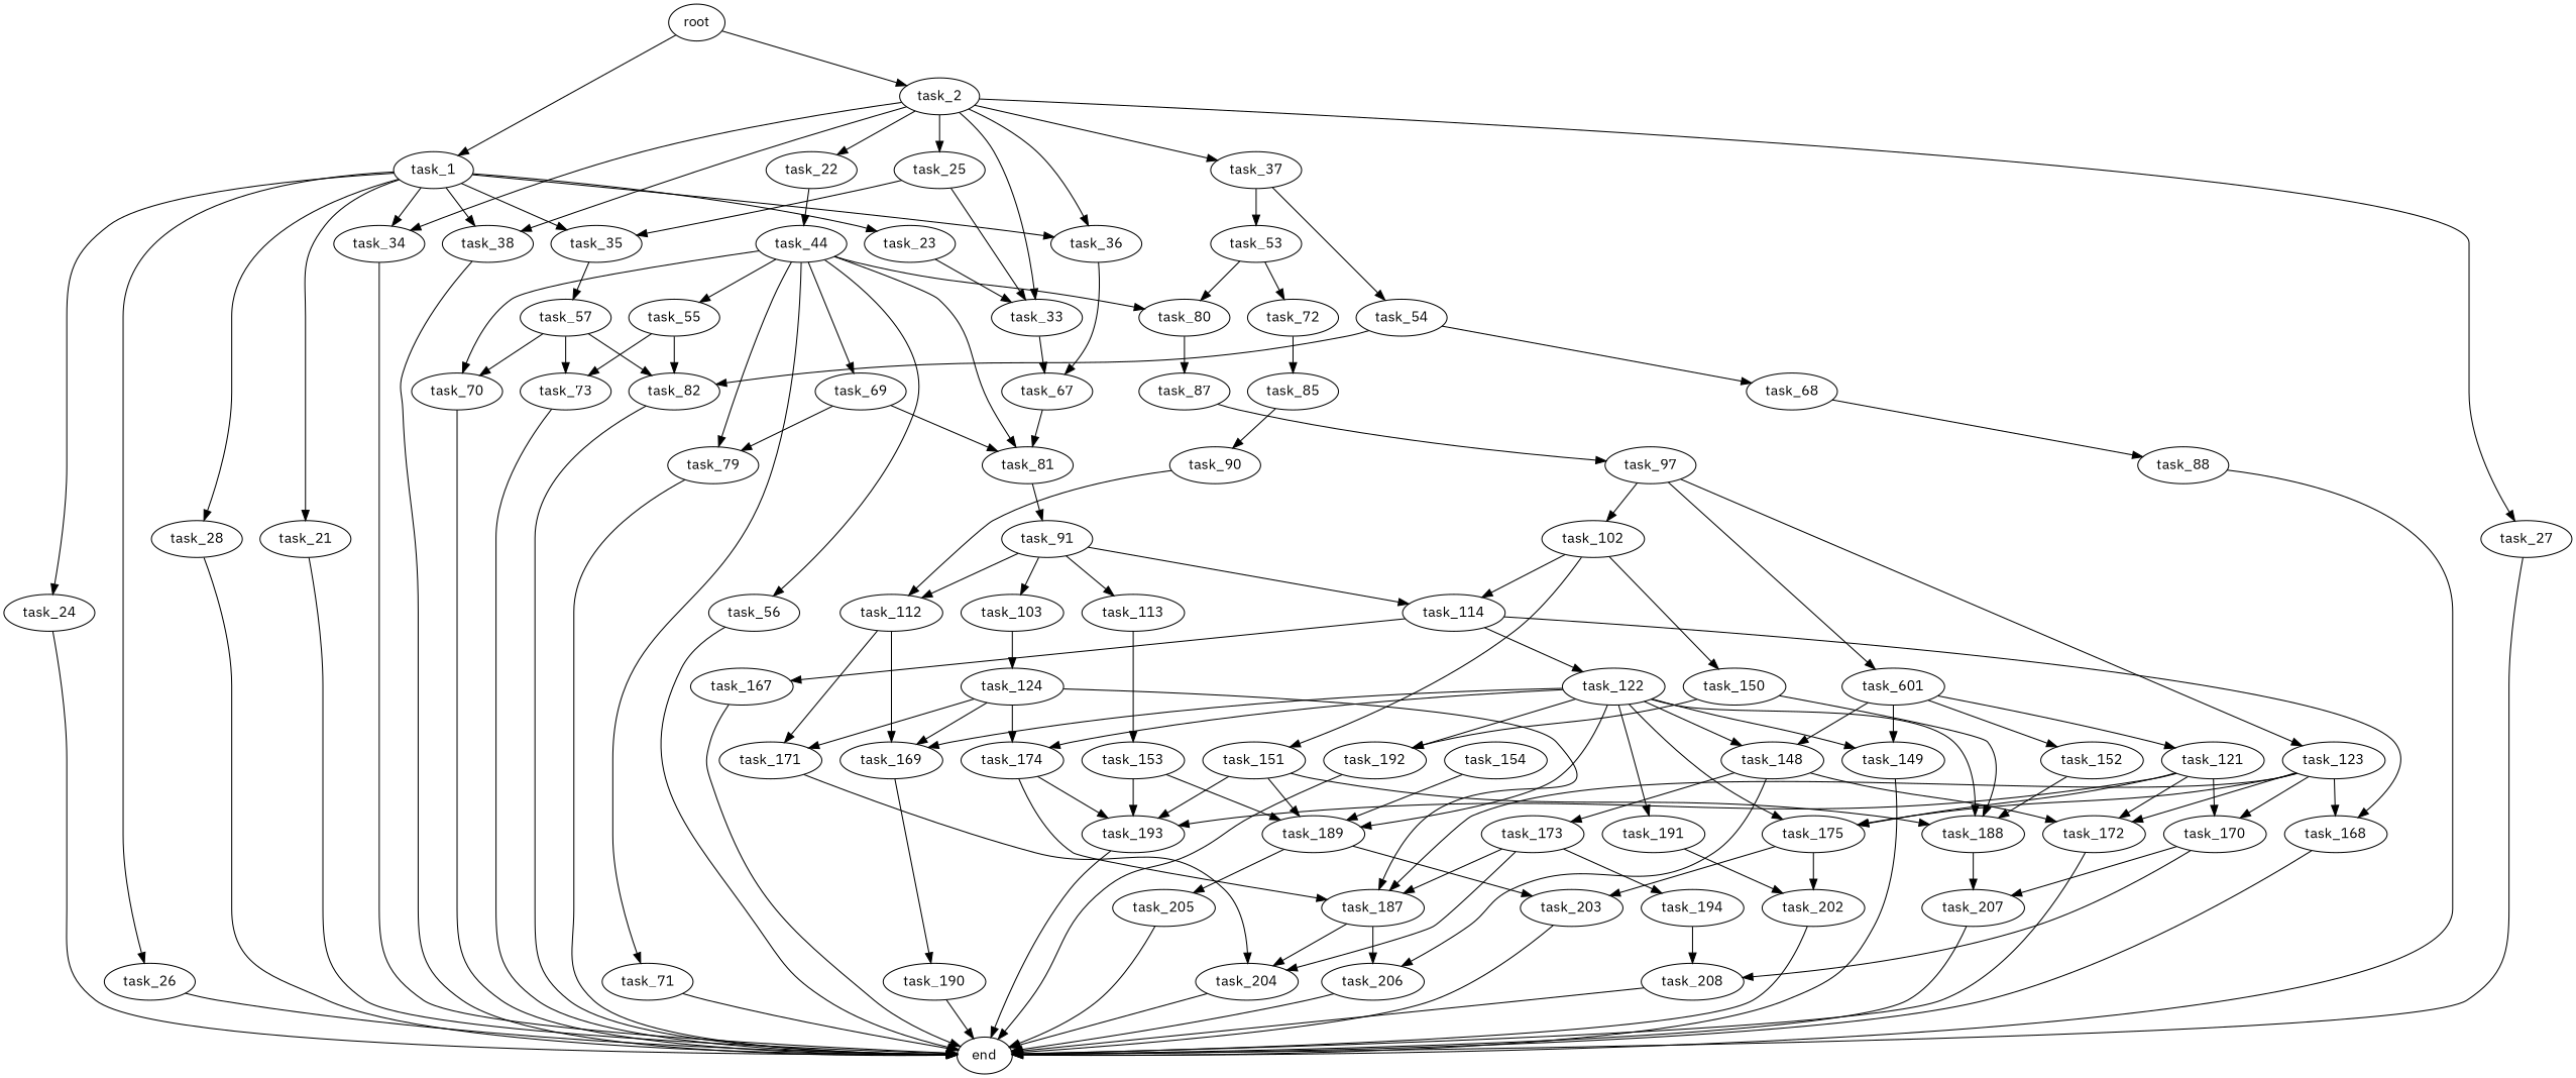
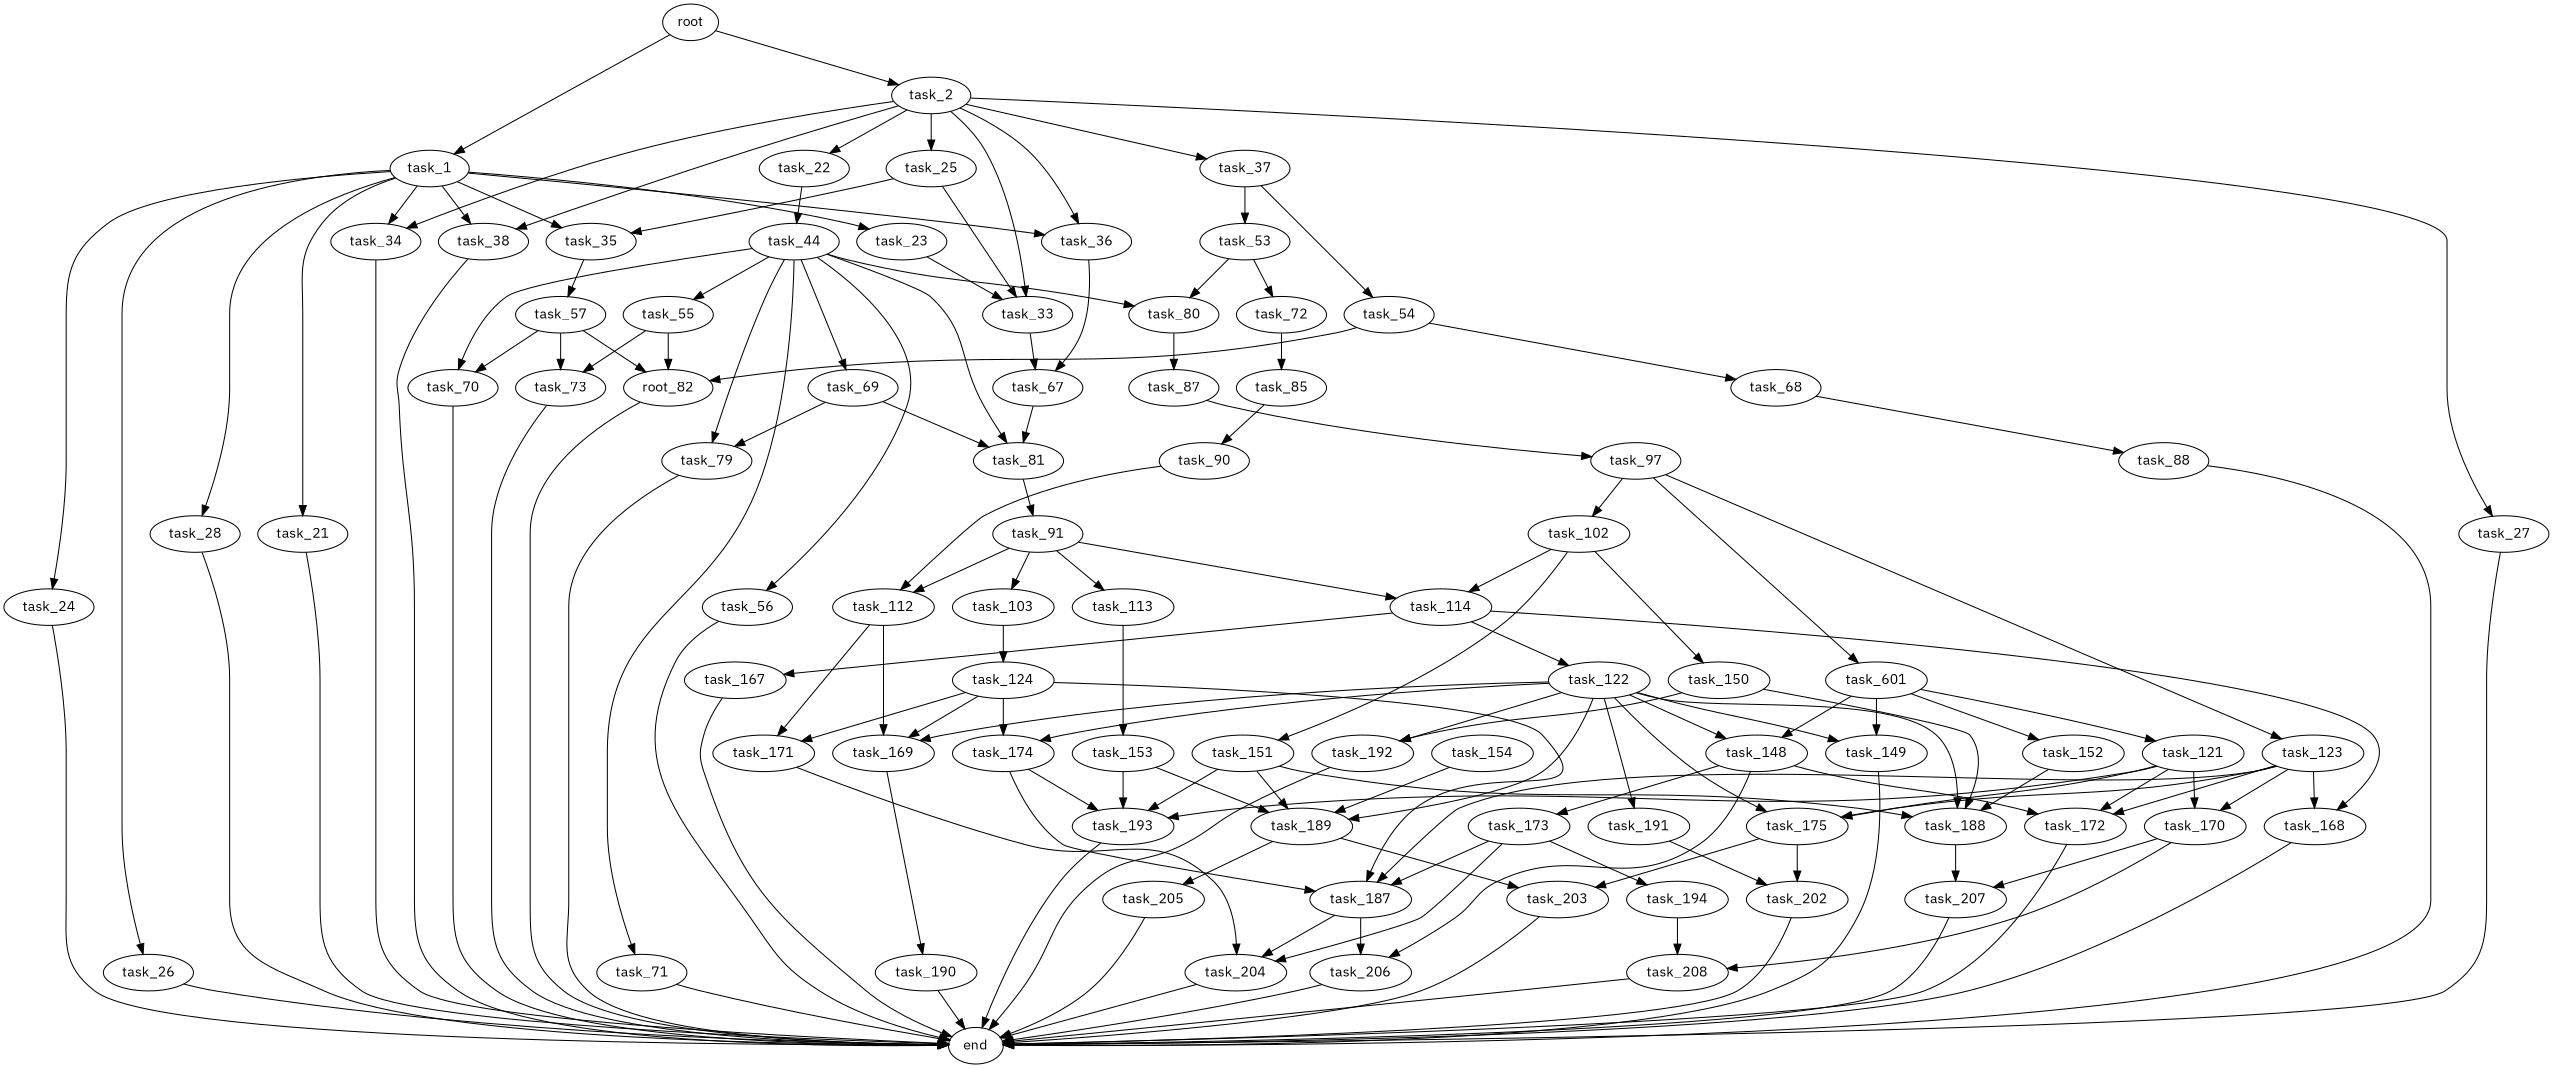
  digraph {
    fontname="IBM Plex Sans"
    node [fontname="IBM Plex Sans"]
    edge [fontname="IBM Plex Sans"]
    root
    task_1
    task_2
    task_21
    task_23
    task_24
    task_26
    task_28
    task_34
    task_35
    task_36
    task_38
    task_22
    task_25
    task_27
    task_33
    task_37
    end
    task_57
    task_67
    task_44
    task_53
    task_54
    task_70
-   task_82
+   task_82 [label=root_82]
    task_73
    task_81
    task_55
    task_56
    task_69
    task_71
    task_79
    task_80
    task_72
    task_68
    task_87
    task_91
    task_85
    task_88
    task_97
    task_112
    task_103
    task_113
    task_114
    task_90
    n46 [label=task_601]
    task_102
    task_123
    task_169
    task_171
    task_124
    task_153
    task_122
    task_167
    task_168
    task_121
    task_148
    task_149
    task_152
    task_150
    task_151
    task_170
    task_172
    task_175
    task_187
    task_190
    task_204
    task_174
    task_193
    task_189
    task_188
    task_192
    task_191
    task_173
    task_206
    task_207
    task_208
    task_202
    task_203
    task_154
    task_194
    task_205
    root -> task_1
    root -> task_2
    task_1 -> task_21
    task_1 -> task_23
    task_1 -> task_24
    task_1 -> task_26
    task_1 -> task_28
    task_1 -> task_34
    task_1 -> task_35
    task_1 -> task_36
    task_1 -> task_38
    task_2 -> task_34
    task_2 -> task_36
    task_2 -> task_38
    task_2 -> task_22
    task_2 -> task_25
    task_2 -> task_27
    task_2 -> task_33
    task_2 -> task_37
    task_21 -> end
    task_23 -> task_33
    task_24 -> end
    task_26 -> end
    task_28 -> end
    task_34 -> end
    task_35 -> task_57
    task_36 -> task_67
    task_38 -> end
    task_22 -> task_44
    task_25 -> task_35
    task_25 -> task_33
    task_27 -> end
    task_33 -> task_67
    task_37 -> task_53
    task_37 -> task_54
    task_57 -> task_70
    task_57 -> task_82
    task_57 -> task_73
    task_67 -> task_81
    task_44 -> task_70
    task_44 -> task_81
    task_44 -> task_55
    task_44 -> task_56
    task_44 -> task_69
    task_44 -> task_71
    task_44 -> task_79
    task_44 -> task_80
    task_53 -> task_80
    task_53 -> task_72
    task_54 -> task_82
    task_54 -> task_68
    task_70 -> end
    task_82 -> end
    task_73 -> end
    task_81 -> task_91
    task_55 -> task_82
    task_55 -> task_73
    task_56 -> end
    task_69 -> task_81
    task_69 -> task_79
    task_71 -> end
    task_79 -> end
    task_80 -> task_87
    task_72 -> task_85
    task_68 -> task_88
    task_87 -> task_97
    task_91 -> task_112
    task_91 -> task_103
    task_91 -> task_113
    task_91 -> task_114
    task_85 -> task_90
    task_88 -> end
    task_97 -> n46
    task_97 -> task_102
    task_97 -> task_123
    task_112 -> task_169
    task_112 -> task_171
    task_103 -> task_124
    task_113 -> task_153
    task_114 -> task_122
    task_114 -> task_167
    task_114 -> task_168
    task_90 -> task_112
    n46 -> task_121
    n46 -> task_148
    n46 -> task_149
    n46 -> task_152
    task_102 -> task_114
    task_102 -> task_150
    task_102 -> task_151
    task_123 -> task_168
    task_123 -> task_170
    task_123 -> task_172
    task_123 -> task_175
    task_123 -> task_187
    task_169 -> task_190
    task_171 -> task_204
    task_124 -> task_169
    task_124 -> task_171
    task_124 -> task_187
    task_124 -> task_174
    task_153 -> task_193
    task_153 -> task_189
    task_122 -> task_169
    task_122 -> task_148
    task_122 -> task_149
    task_122 -> task_175
    task_122 -> task_174
    task_122 -> task_189
    task_122 -> task_188
    task_122 -> task_192
    task_122 -> task_191
    task_167 -> end
    task_168 -> end
    task_121 -> task_170
    task_121 -> task_172
    task_121 -> task_175
    task_121 -> task_193
    task_148 -> task_172
    task_148 -> task_173
    task_148 -> task_206
    task_149 -> end
    task_152 -> task_188
    task_150 -> task_188
    task_150 -> task_192
    task_151 -> task_193
    task_151 -> task_189
    task_151 -> task_188
    task_170 -> task_207
    task_170 -> task_208
    task_172 -> end
    task_175 -> task_202
    task_175 -> task_203
    task_187 -> task_204
    task_187 -> task_206
    task_190 -> end
    task_204 -> end
    task_174 -> task_187
    task_174 -> task_193
    task_193 -> end
    task_189 -> task_203
    task_189 -> task_205
    task_188 -> task_207
    task_192 -> end
    task_191 -> task_202
    task_173 -> task_187
    task_173 -> task_204
    task_173 -> task_194
    task_206 -> end
    task_207 -> end
    task_208 -> end
    task_202 -> end
    task_203 -> end
    task_154 -> task_189
    task_194 -> task_208
    task_205 -> end
  }
